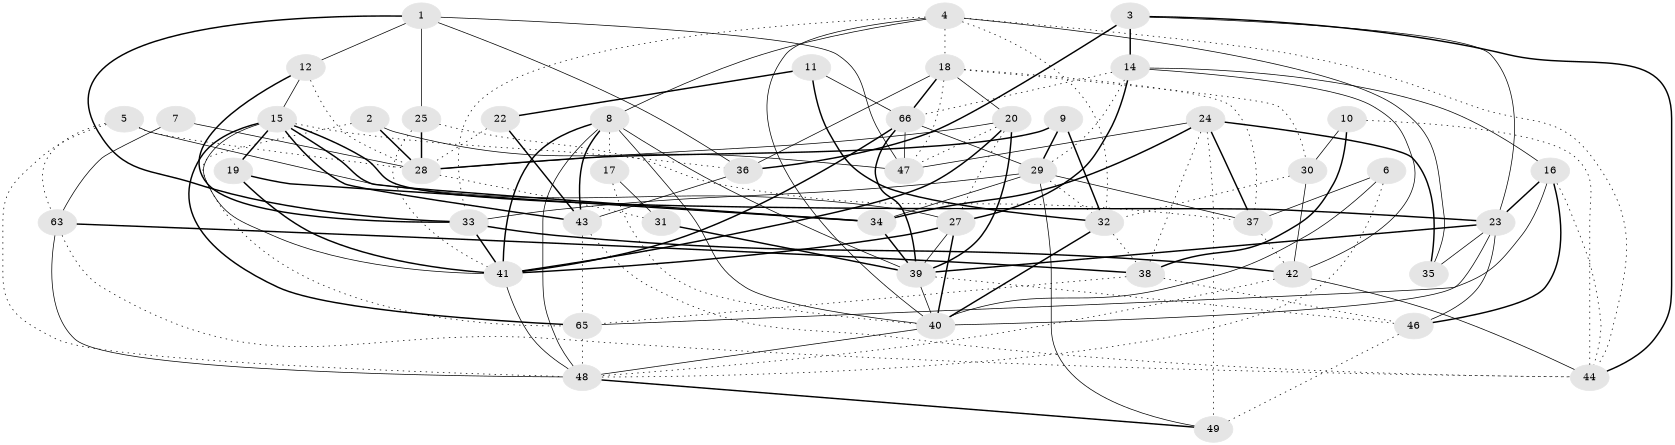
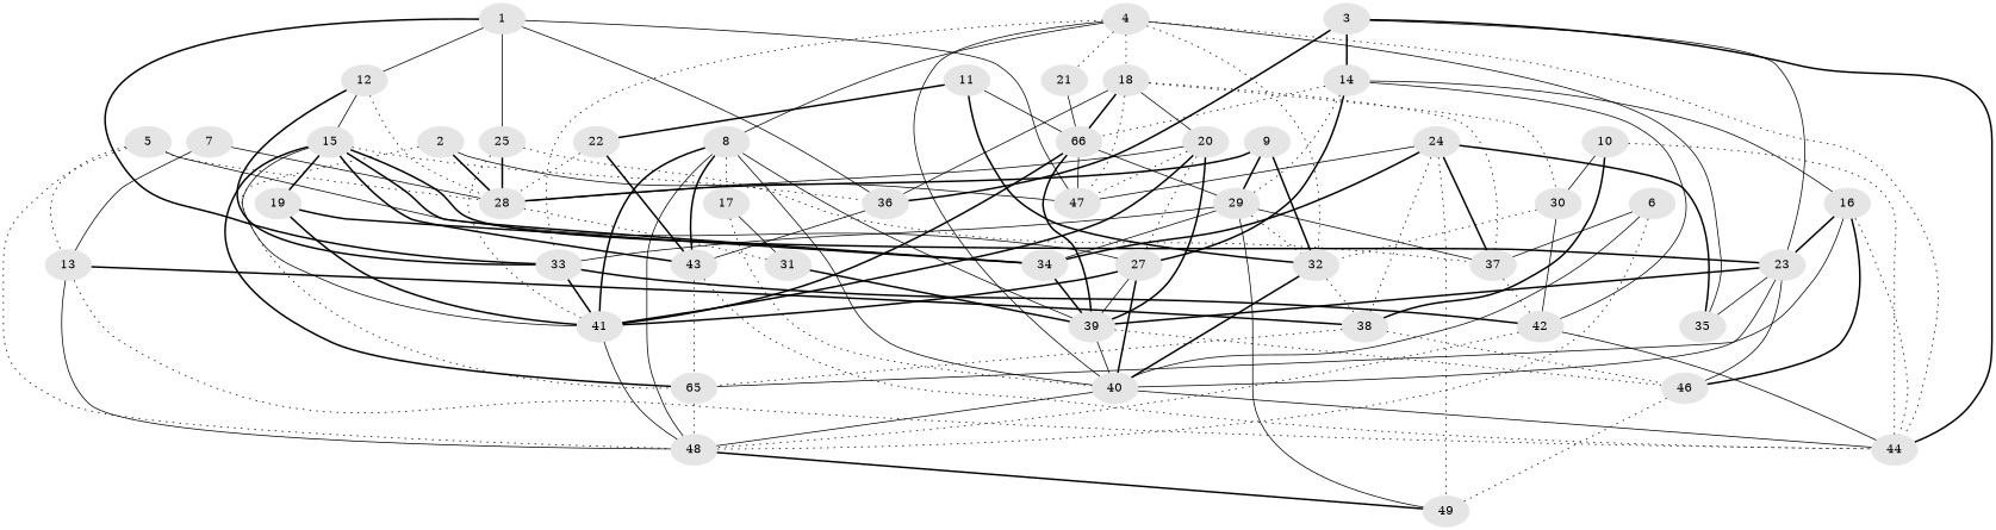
  graph {
    node [color=gray90 style=filled]
    edge [style=solid weight=1.0]
    1
    12
    25
    33
    36
    47
    28
    15
    37
    41
    42
    43
    2
    n14 [label=65]
    31
    48
    3
    14
    23
    44
    27
    29
    n23 [label=66]
    16
    35
    40
    39
    46
    4
    8
    18
+   21
    32
    17
    30
    20
    38
    5
-   13 [label=63]
+   13
    49
    6
    7
    9
    34
    10
    11
    22
    19
    24
    1 -- 12
    1 -- 25
    1 -- 33 [style=bold]
    1 -- 36
    1 -- 47
    12 -- 33 [style=bold]
    12 -- 28 [style=dotted]
    12 -- 15
    25 -- 28 [style=bold]
    25 -- 37 [style=dotted]
    25 -- 41 [style=dotted]
    33 -- 41 [style=bold]
    33 -- 42 [style=bold]
    36 -- 43 [weight=2.0]
    28 -- 31 [style=dotted]
    15 -- 36 [style=dotted]
    15 -- 41
    15 -- 43 [style=bold]
    15 -- n14 [style=bold]
    15 -- 23 [style=bold]
    15 -- 34 [style=bold]
    15 -- 19 [style=bold]
    37 -- 42 [style=dotted]
    41 -- 48
    42 -- 48 [style=dotted]
    42 -- 44
    43 -- n14 [style=dotted]
    43 -- 44 [style=dotted]
    2 -- 47
    2 -- 28 [style=bold]
    2 -- n14 [style=dotted]
    n14 -- 48 [style=dotted weight=2.0]
    31 -- 39 [style=bold]
    48 -- 49 [style=bold]
    3 -- 36 [style=bold weight=2.0]
    3 -- 14 [style=bold]
    3 -- 23
    3 -- 44 [style=bold]
    14 -- 42
    14 -- 27 [style=bold]
    14 -- 29 [style=dotted]
    14 -- n23 [style=dotted]
    14 -- 16
    23 -- 35
    23 -- 40
    23 -- 39 [style=bold]
    23 -- 46
    27 -- 41 [style=bold]
    27 -- 40 [style=bold]
    27 -- 39
    29 -- 33
    29 -- 37
    29 -- 32 [style=dotted]
    29 -- 49
    29 -- 34
    n23 -- 47
    n23 -- 41 [style=bold]
    n23 -- 29
    n23 -- 39 [style=bold weight=2.0]
    16 -- n14
    16 -- 23 [style=bold]
    16 -- 44 [style=dotted]
    16 -- 46 [style=bold]
    40 -- 48
+   40 -- 44
    39 -- 40
    39 -- 46 [style=dotted]
    46 -- 49 [style=dotted weight=2.0]
    4 -- 33 [style=dotted]
    4 -- 44 [style=dotted weight=2.0]
    4 -- 35
    4 -- 40
    4 -- 8
    4 -- 18 [style=dotted]
+   4 -- 21 [style=dotted]
    4 -- 32 [style=dotted]
    8 -- 41 [style=bold]
    8 -- 43 [style=bold]
    8 -- 48
    8 -- 40
    8 -- 39
    8 -- 17 [style=dotted]
    18 -- 36
    18 -- 47 [style=dotted]
    18 -- 37 [style=dotted]
    18 -- n23 [style=bold]
    18 -- 30 [style=dotted]
    18 -- 20
+   21 -- n23
    32 -- 40 [style=bold]
    32 -- 38 [style=dotted]
    17 -- 31
    17 -- 40 [style=dotted]
    30 -- 42 [weight=2.0]
    30 -- 32 [style=dotted]
    20 -- 47 [style=dotted]
    20 -- 28
    20 -- 41 [style=bold]
    20 -- 27 [style=dotted]
    20 -- 39 [style=bold]
    38 -- n14 [style=dotted]
    38 -- 46 [style=dotted]
    5 -- 28 [style=dotted]
    5 -- 48 [style=dotted]
    5 -- 27
    5 -- 13 [style=dotted]
    13 -- 48
    13 -- 44 [style=dotted]
    13 -- 38 [style=bold]
    6 -- 37
    6 -- 48 [style=dotted]
    6 -- 40
    7 -- 28
    7 -- 13
    9 -- 28 [style=bold]
    9 -- 29 [style=bold]
    9 -- 32 [style=bold]
    34 -- 39 [style=bold weight=2.0]
    10 -- 44 [style=dotted]
    10 -- 30
    10 -- 38 [style=bold]
    11 -- n23
    11 -- 32 [style=bold]
    11 -- 22 [style=bold]
    22 -- 28 [style=dotted]
    22 -- 43 [style=bold]
    19 -- 41 [style=bold]
    19 -- 34 [style=bold]
    24 -- 47
    24 -- 37 [style=bold]
    24 -- 35 [style=bold]
    24 -- 38 [style=dotted]
    24 -- 49 [style=dotted]
    24 -- 34 [style=bold]
  }
